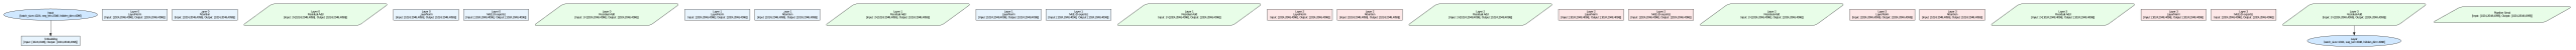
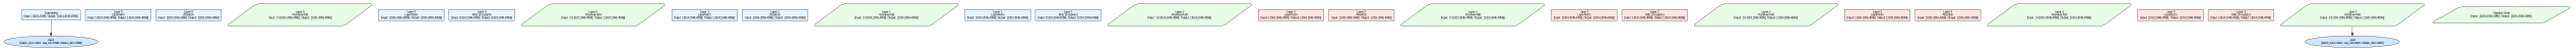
  digraph {
    bgcolor=white
    fontname=Arial
    fontsize=12
    rankdir=TB
    node [fillcolor="#E8F4FD" fontname=Arial fontsize=10 shape=rectangle style=filled]
    n1 [height=0.5 label="Embedding\n[Input: [1024,2048], Output: [1024,2048,4096]]" width=3.0278]
    n2 [height=0.56944 label="Layer 0\nLayerNorm\n[Input: [1024,2048,4096], Output: [1024,2048,4096]]" width=3.3611]
    n3 [height=0.56944 label="Layer 0\nAttention\n[Input: [1024,2048,4096], Output: [1024,2048,4096]]" width=3.3611]
    n4 [fillcolor="#E8FDE8" height=1.1389 label="Layer 0\nResidual Add\n[Input: 2×[1024,2048,4096], Output: [1024,2048,4096]]" shape=parallelogram style="filled,rounded" width=7.2861]
    n5 [height=0.56944 label="Layer 0\nLayerNorm\n[Input: [1024,2048,4096], Output: [1024,2048,4096]]" width=3.3611]
    n6 [height=0.56944 label="Layer 0\nMoE (8 experts)\n[Input: [1024,2048,4096], Output: [1024,2048,4096]]" width=3.3611]
    n7 [fillcolor="#E8FDE8" height=1.1389 label="Layer 0\nResidual Add\n[Input: 2×[1024,2048,4096], Output: [1024,2048,4096]]" shape=parallelogram style="filled,rounded" width=7.2861]
    n8 [height=0.56944 label="Layer 1\nLayerNorm\n[Input: [1024,2048,4096], Output: [1024,2048,4096]]" width=3.3611]
    n9 [height=0.56944 label="Layer 1\nAttention\n[Input: [1024,2048,4096], Output: [1024,2048,4096]]" width=3.3611]
    n10 [fillcolor="#E8FDE8" height=1.1389 label="Layer 1\nResidual Add\n[Input: 2×[1024,2048,4096], Output: [1024,2048,4096]]" shape=parallelogram style="filled,rounded" width=7.2861]
    n11 [height=0.56944 label="Layer 1\nLayerNorm\n[Input: [1024,2048,4096], Output: [1024,2048,4096]]" width=3.3611]
    n12 [height=0.56944 label="Layer 1\nMoE (8 experts)\n[Input: [1024,2048,4096], Output: [1024,2048,4096]]" width=3.3611]
    n13 [fillcolor="#E8FDE8" height=1.1389 label="Layer 1\nResidual Add\n[Input: 2×[1024,2048,4096], Output: [1024,2048,4096]]" shape=parallelogram style="filled,rounded" width=7.2861]
    n14 [fillcolor="#FDE8E8" height=0.56944 label="Layer 2\nLayerNorm\n[Input: [1024,2048,4096], Output: [1024,2048,4096]]" width=3.3611]
    n15 [fillcolor="#FDE8E8" height=0.56944 label="Layer 2\nAttention\n[Input: [1024,2048,4096], Output: [1024,2048,4096]]" width=3.3611]
    n16 [fillcolor="#E8FDE8" height=1.1389 label="Layer 2\nResidual Add\n[Input: 2×[1024,2048,4096], Output: [1024,2048,4096]]" shape=parallelogram style="filled,rounded" width=7.2861]
    n17 [fillcolor="#FDE8E8" height=0.56944 label="Layer 2\nLayerNorm\n[Input: [1024,2048,4096], Output: [1024,2048,4096]]" width=3.3611]
    n18 [fillcolor="#FDE8E8" height=0.56944 label="Layer 2\nMoE (8 experts)\n[Input: [1024,2048,4096], Output: [1024,2048,4096]]" width=3.3611]
    n19 [fillcolor="#E8FDE8" height=1.1389 label="Layer 2\nResidual Add\n[Input: 2×[1024,2048,4096], Output: [1024,2048,4096]]" shape=parallelogram style="filled,rounded" width=7.2861]
    n20 [fillcolor="#FDE8E8" height=0.56944 label="Layer 3\nLayerNorm\n[Input: [1024,2048,4096], Output: [1024,2048,4096]]" width=3.3611]
    n21 [fillcolor="#FDE8E8" height=0.56944 label="Layer 3\nAttention\n[Input: [1024,2048,4096], Output: [1024,2048,4096]]" width=3.3611]
    n22 [fillcolor="#E8FDE8" height=1.1389 label="Layer 3\nResidual Add\n[Input: 2×[1024,2048,4096], Output: [1024,2048,4096]]" shape=parallelogram style="filled,rounded" width=7.2861]
    n23 [fillcolor="#FDE8E8" height=0.56944 label="Layer 3\nLayerNorm\n[Input: [1024,2048,4096], Output: [1024,2048,4096]]" width=3.3611]
    n24 [fillcolor="#FDE8E8" height=0.56944 label="Layer 3\nMoE (8 experts)\n[Input: [1024,2048,4096], Output: [1024,2048,4096]]" width=3.3611]
    n25 [fillcolor="#E8FDE8" height=1.1389 label="Layer 3\nResidual Add\n[Input: 2×[1024,2048,4096], Output: [1024,2048,4096]]" shape=parallelogram style="filled,rounded" width=7.2861]
    n26 [fillcolor="#D0E8FF" height=0.58926 label="Layer\n[batch_size=1024, seq_len=2048, hidden_dim=4096]" shape=ellipse width=4.8319]
    n27 [fillcolor="#D0E8FF" height=0.58926 label="Input\n[batch_size=1024, seq_len=2048, hidden_dim=4096]" shape=ellipse width=4.8319]
    n28 [fillcolor="#E8FDE8" height=0.83333 label="Pipeline Send\n[Input: [1024,2048,4096], Output: [1024,2048,4096]]" shape=parallelogram style="filled,rounded" width=6.9693]
    subgraph sub_1 {
      label="Stage 0: GPUs 0-3, Layers 0-1"
      n1
      n2
      n3
      n4
      n5
      n6
      n7
      n8
      n9
      n10
      n11
      n12
      n13
    }
    subgraph sub_2 {
      label="Stage 1: GPUs 4-7, Layers 2-3"
      n14
      n15
      n16
      n17
      n18
      n19
      n20
      n21
      n22
      n23
      n24
      n25
    }
    n25 -> n26
-   n27 -> n1
+   n1 -> n27
  }
